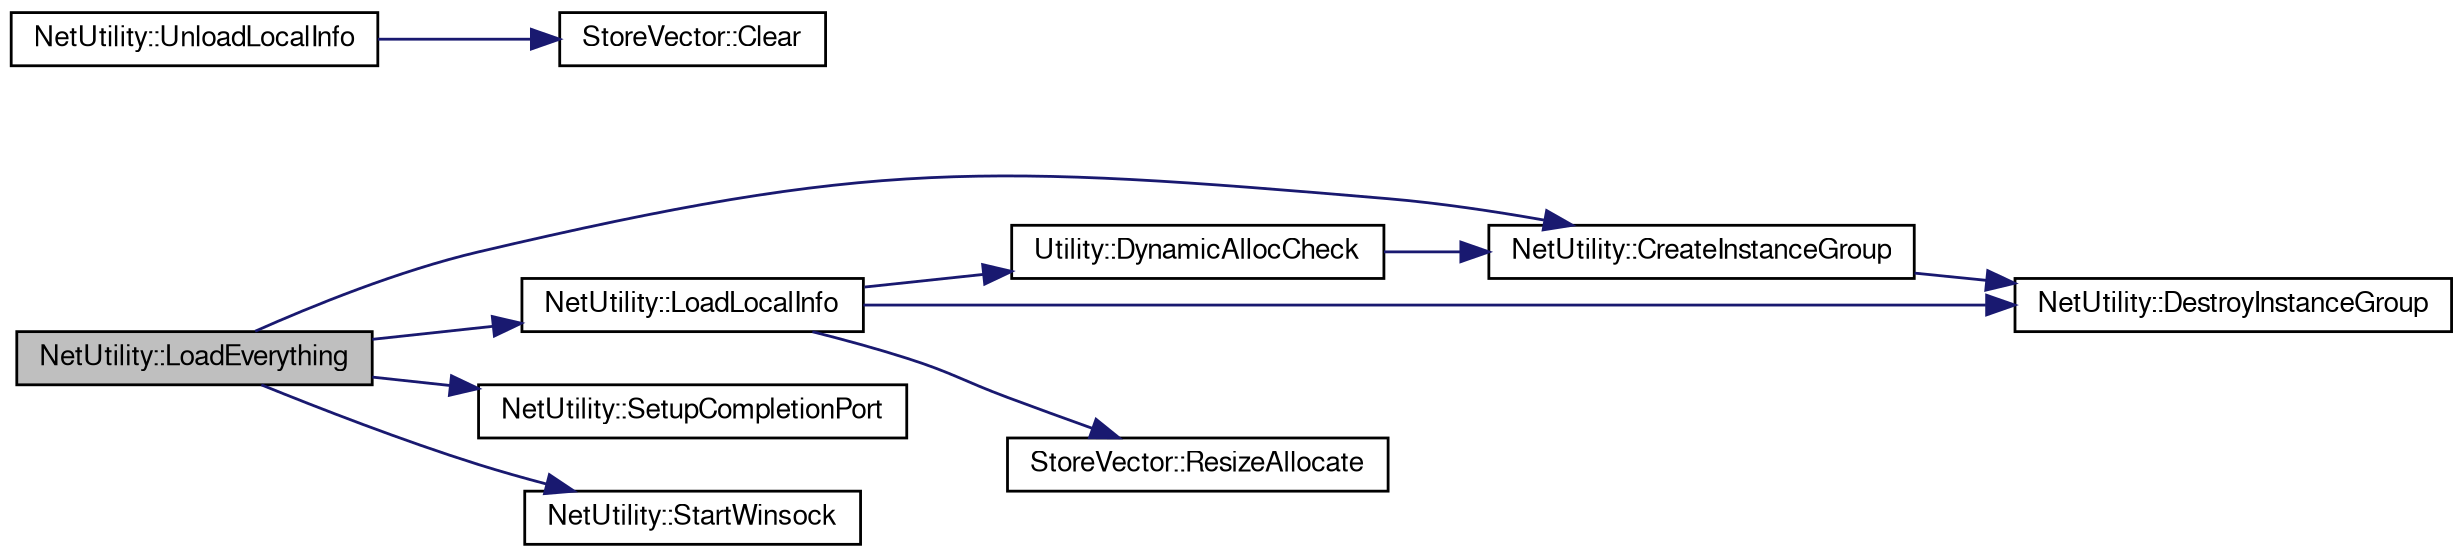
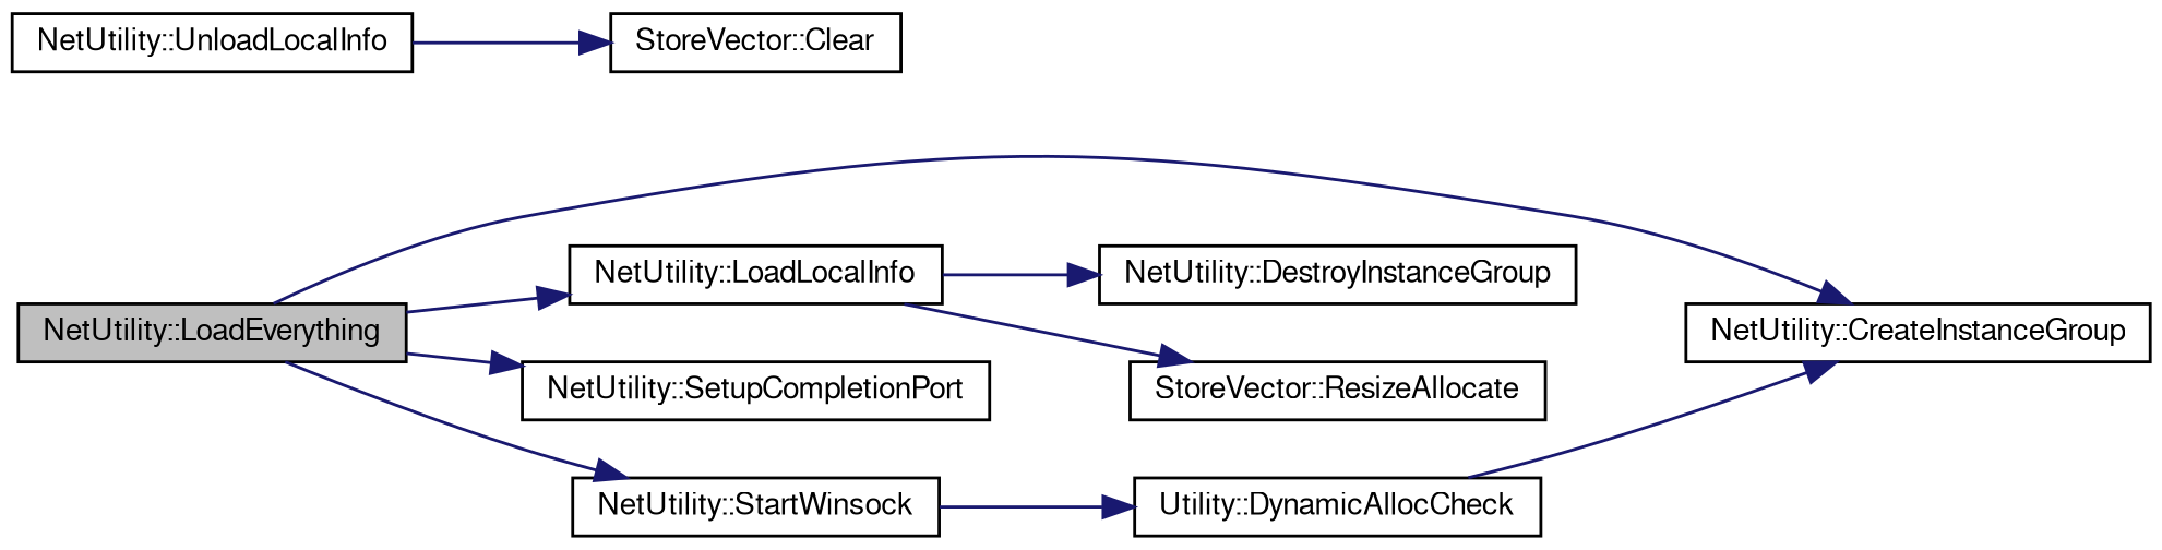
  digraph {
    rankdir=LR
    node [color=black fillcolor=white fontname=FreeSans fontsize=10 shape=record style=filled]
    edge [color=midnightblue fontname=FreeSans fontsize=10 labelfontname=FreeSans labelfontsize=10 style=solid]
    n1 [fillcolor=grey75 fontcolor=black height=0.2 label="NetUtility::LoadEverything" width=0.4]
    n2 [height=0.2 label="NetUtility::CreateInstanceGroup" width=0.4]
    n3 [height=0.2 label="NetUtility::LoadLocalInfo" width=0.4]
    n4 [height=0.2 label="NetUtility::SetupCompletionPort" width=0.4]
    n5 [height=0.2 label="NetUtility::StartWinsock" width=0.4]
    n6 [height=0.2 label="NetUtility::DestroyInstanceGroup" width=0.4]
    n7 [height=0.2 label="Utility::DynamicAllocCheck" width=0.4]
    n8 [height=0.2 label="StoreVector::ResizeAllocate" width=0.4]
    n9 [height=0.2 label="NetUtility::UnloadLocalInfo" width=0.4]
    n10 [height=0.2 label="StoreVector::Clear" width=0.4]
    n1 -> n2
    n1 -> n3
    n1 -> n4
    n1 -> n5
-   n2 -> n6
    n3 -> n6
-   n3 -> n7
+   n5 -> n7
    n3 -> n8
    n7 -> n2
    n9 -> n10
  }
